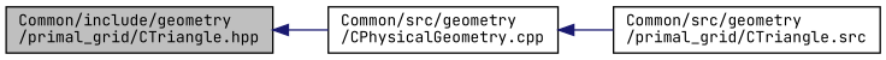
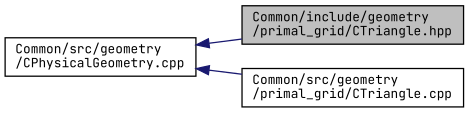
  digraph {
    fontname="JetBrains Mono"
    rankdir=LR
    node [color=black fillcolor=white fontname="JetBrains Mono" fontsize=10 shape=record style=filled]
    edge [color=midnightblue dir=back fontname="JetBrains Mono" fontsize=10 labelfontname=Helvetica labelfontsize=10 style=solid]
    n1 [fillcolor=grey75 fontcolor=black height=0.2 label="Common/include/geometry\l/primal_grid/CTriangle.hpp" width=0.4]
    n2 [height=0.2 label="Common/src/geometry\l/CPhysicalGeometry.cpp" width=0.4]
-   n3 [height=0.2 label="Common/src/geometry\l/primal_grid/CTriangle.src" width=0.4]
-   n1 -> n2
+   n3 [height=0.2 label="Common/src/geometry\l/primal_grid/CTriangle.cpp" width=0.4]
+   n2 -> n1
    n2 -> n3
  }
